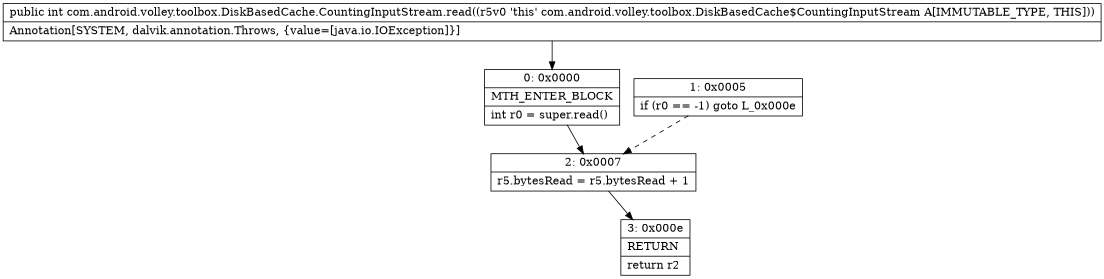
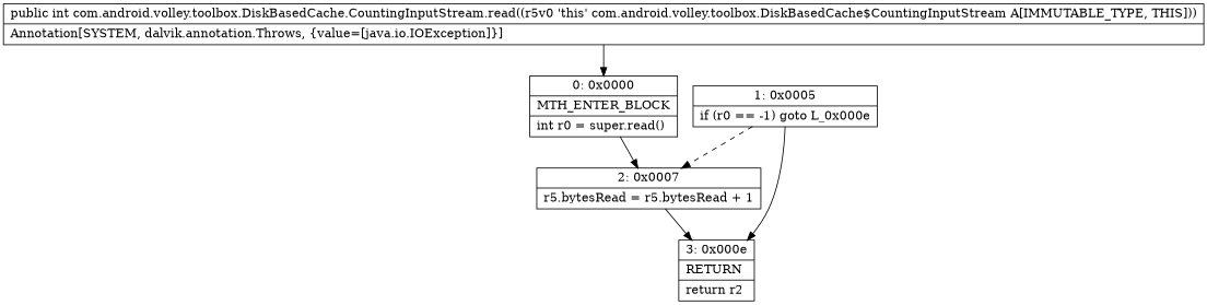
  digraph {
    node [shape=record]
    n1 [label="{0\:\ 0x0000|MTH_ENTER_BLOCK\l|int r0 = super.read()\l}"]
    n2 [label="{2\:\ 0x0007|r5.bytesRead = r5.bytesRead + 1\l}"]
    n3 [label="{1\:\ 0x0005|if (r0 == \-1) goto L_0x000e\l}"]
    n4 [label="{3\:\ 0x000e|RETURN\l|return r2\l}"]
    n5 [label="{public int com.android.volley.toolbox.DiskBasedCache.CountingInputStream.read((r5v0 'this' com.android.volley.toolbox.DiskBasedCache$CountingInputStream A[IMMUTABLE_TYPE, THIS]))  | Annotation[SYSTEM, dalvik.annotation.Throws, \{value=[java.io.IOException]\}]\l}"]
    n1 -> n2
    n2 -> n4
    n3 -> n2 [style=dashed]
+   n3 -> n4
    n5 -> n1
  }
